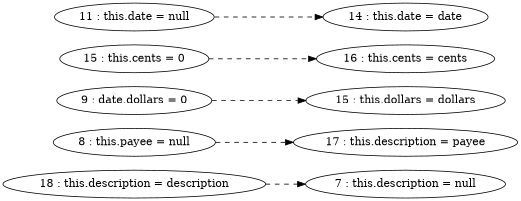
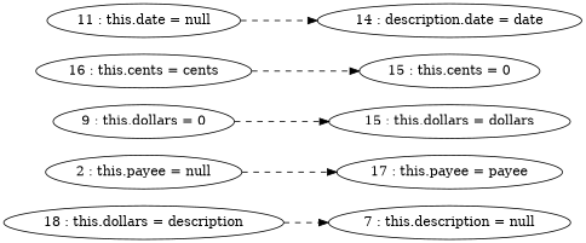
  digraph {
    rankdir=LR
    edge [style=dashed]
-   "18 : this.description = description"
+   "18 : this.description = description" [label="18 : this.dollars = description"]
    "7 : this.description = null"
-   "8 : this.payee = null"
-   "17 : this.payee = payee" [label="17 : this.description = payee"]
-   "9 : this.dollars = 0" [label="9 : date.dollars = 0"]
+   "8 : this.payee = null" [label="2 : this.payee = null"]
+   "17 : this.payee = payee"
+   "9 : this.dollars = 0"
    "15 : this.dollars = dollars"
    n7 [label="15 : this.cents = 0"]
    "16 : this.cents = cents"
    "11 : this.date = null"
-   "14 : this.date = date"
+   "14 : this.date = date" [label="14 : description.date = date"]
    "18 : this.description = description" -> "7 : this.description = null"
    "8 : this.payee = null" -> "17 : this.payee = payee"
    "9 : this.dollars = 0" -> "15 : this.dollars = dollars"
-   n7 -> "16 : this.cents = cents"
+   "16 : this.cents = cents" -> n7
    "11 : this.date = null" -> "14 : this.date = date"
  }
